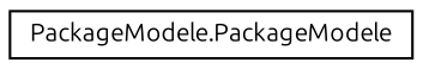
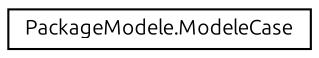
  digraph {
    rankdir=LR
    fontname=Ubuntu
-   n1 [color=black fillcolor=white fontname=Ubuntu fontsize=10 height=0.2 label="PackageModele.PackageModele" shape=record style=filled width=0.4]
+   n1 [color=black fillcolor=white fontname=Ubuntu fontsize=10 height=0.2 label="PackageModele.ModeleCase" shape=record style=filled width=0.4]
  }
